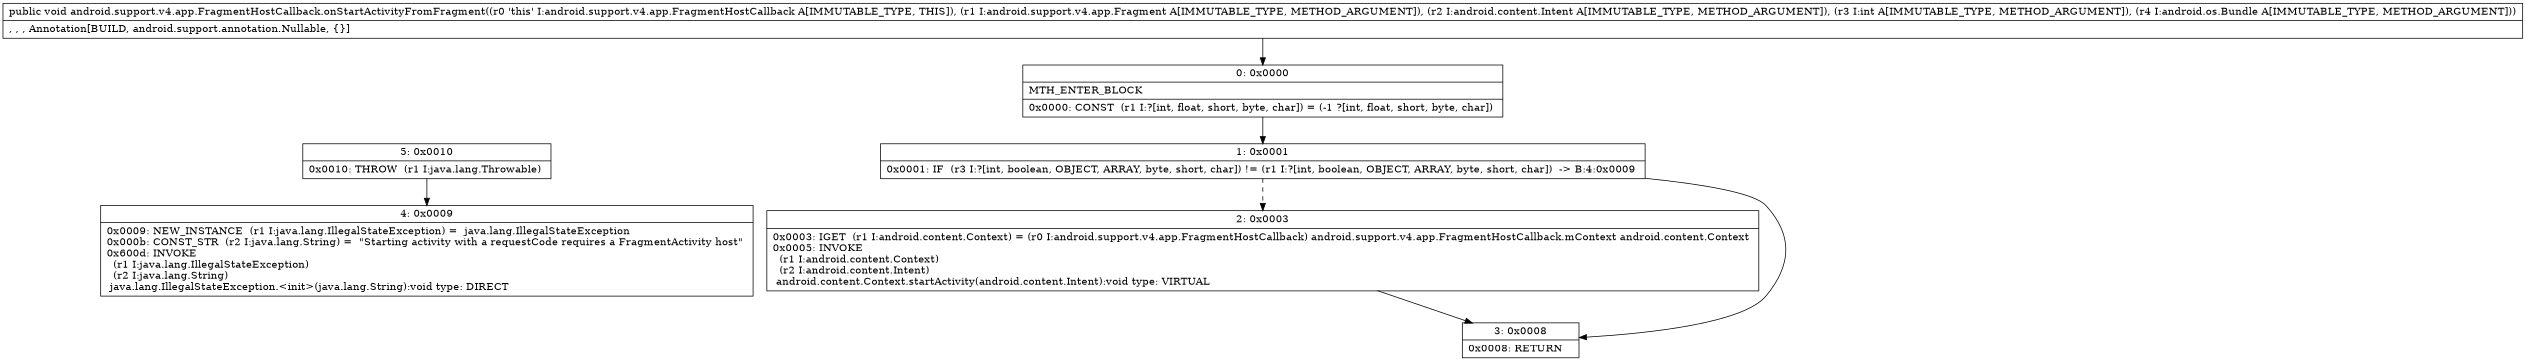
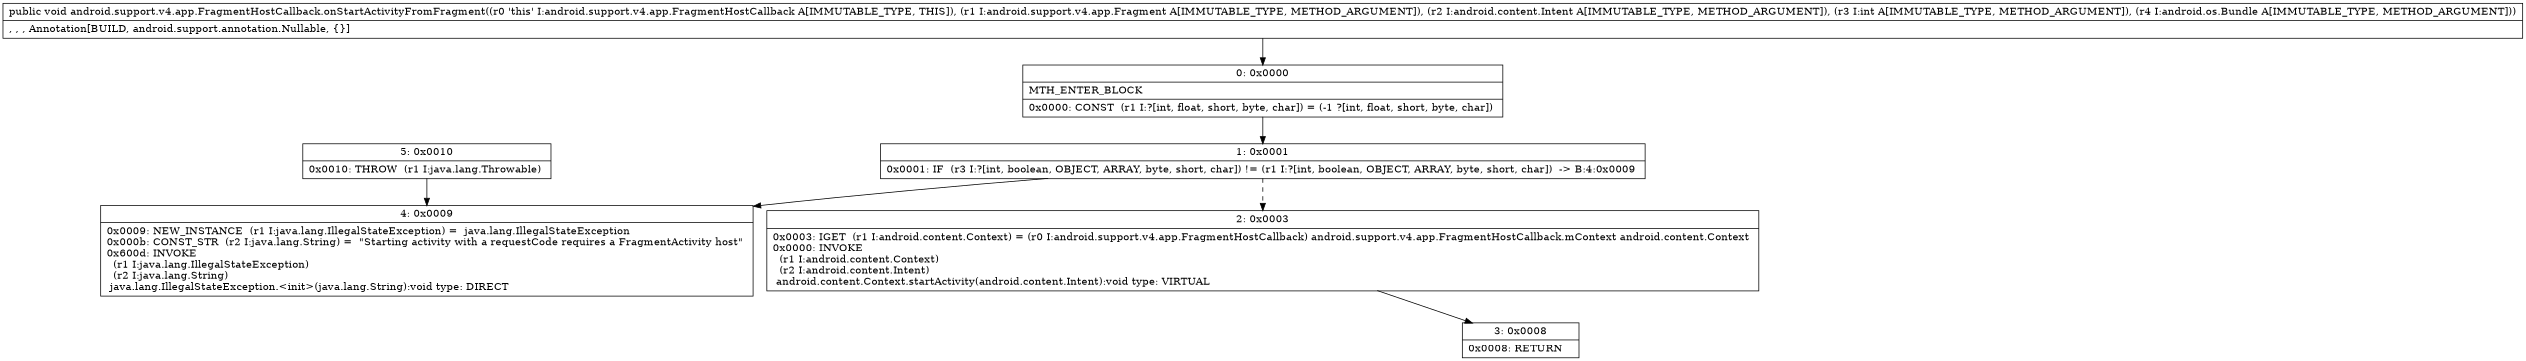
  digraph {
    node [shape=record]
    n1 [label="{0\:\ 0x0000|MTH_ENTER_BLOCK\l|0x0000: CONST  (r1 I:?[int, float, short, byte, char]) = (\-1 ?[int, float, short, byte, char]) \l}"]
    n2 [label="{1\:\ 0x0001|0x0001: IF  (r3 I:?[int, boolean, OBJECT, ARRAY, byte, short, char]) != (r1 I:?[int, boolean, OBJECT, ARRAY, byte, short, char])  \-\> B:4:0x0009 \l}"]
-   n3 [label="{2\:\ 0x0003|0x0003: IGET  (r1 I:android.content.Context) = (r0 I:android.support.v4.app.FragmentHostCallback) android.support.v4.app.FragmentHostCallback.mContext android.content.Context \l0x0005: INVOKE  \l  (r1 I:android.content.Context)\l  (r2 I:android.content.Intent)\l android.content.Context.startActivity(android.content.Intent):void type: VIRTUAL \l}"]
+   n3 [label="{2\:\ 0x0003|0x0003: IGET  (r1 I:android.content.Context) = (r0 I:android.support.v4.app.FragmentHostCallback) android.support.v4.app.FragmentHostCallback.mContext android.content.Context \l0x0000: INVOKE  \l  (r1 I:android.content.Context)\l  (r2 I:android.content.Intent)\l android.content.Context.startActivity(android.content.Intent):void type: VIRTUAL \l}"]
    n4 [label="{4\:\ 0x0009|0x0009: NEW_INSTANCE  (r1 I:java.lang.IllegalStateException) =  java.lang.IllegalStateException \l0x000b: CONST_STR  (r2 I:java.lang.String) =  \"Starting activity with a requestCode requires a FragmentActivity host\" \l0x600d: INVOKE  \l  (r1 I:java.lang.IllegalStateException)\l  (r2 I:java.lang.String)\l java.lang.IllegalStateException.\<init\>(java.lang.String):void type: DIRECT \l}"]
    n5 [label="{3\:\ 0x0008|0x0008: RETURN   \l}"]
    n6 [label="{5\:\ 0x0010|0x0010: THROW  (r1 I:java.lang.Throwable) \l}"]
    n7 [label="{public void android.support.v4.app.FragmentHostCallback.onStartActivityFromFragment((r0 'this' I:android.support.v4.app.FragmentHostCallback A[IMMUTABLE_TYPE, THIS]), (r1 I:android.support.v4.app.Fragment A[IMMUTABLE_TYPE, METHOD_ARGUMENT]), (r2 I:android.content.Intent A[IMMUTABLE_TYPE, METHOD_ARGUMENT]), (r3 I:int A[IMMUTABLE_TYPE, METHOD_ARGUMENT]), (r4 I:android.os.Bundle A[IMMUTABLE_TYPE, METHOD_ARGUMENT]))  | , , , Annotation[BUILD, android.support.annotation.Nullable, \{\}]\l}"]
    n1 -> n2
    n2 -> n3 [style=dashed]
-   n2 -> n5
+   n2 -> n4
    n3 -> n5
    n6 -> n4
    n7 -> n1
  }
